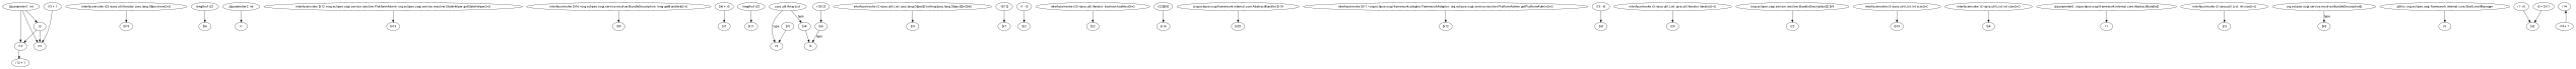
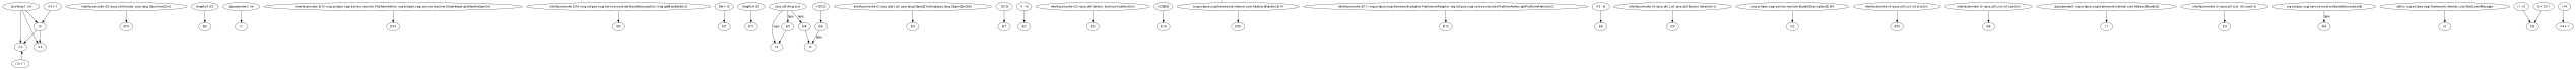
  digraph {
    fontname=Roboto
    node [fontname=Roboto]
    edge [fontname=Roboto]
-   n1 [label="@parameter1: int"]
+   n1 [label="@toArray1: int"]
    n2 [label=i12]
    n3 [label=i0]
    n4 [label=i13]
    n5 [label="interfaceinvoke r23.<java.util.Iterator: java.lang.Object next()>()"]
    n6 [label="$r19"]
    n7 [label="i12 + 1"]
    n8 [label="lengthof r22"]
    n9 [label="$i6"]
    n10 [label="@parameter2: int"]
    n11 [label=i1]
    n12 [label="interfaceinvoke $r12.<org.eclipse.osgi.service.resolver.PlatformAdmin: org.eclipse.osgi.service.resolver.StateHelper getStateHelper()>()"]
    n13 [label="$r13"]
    n14 [label="interfaceinvoke $r16.<org.eclipse.osgi.service.resolver.BundleDescription: long getBundleId()>()"]
    n15 [label="$l9"]
    n16 [label="$i6 + i0"]
    n17 [label="$i7"]
    n18 [label="lengthof r22"]
    n19 [label="$i11"]
    n20 [label="java.util.ArrayList"]
    n21 [label=r3]
    n22 [label="$r5"]
    n23 [label="$r4"]
    n24 [label=r2]
    n25 [label="r1[i12]"]
    n26 [label="$r6"]
    n27 [label="interfaceinvoke r2.<java.util.List: java.lang.Object[] toArray(java.lang.Object[])>($r8)"]
    n28 [label="$r9"]
    n29 [label="r1[i12]"]
    n30 [label="$r7"]
    n31 [label="i1 - i0"]
    n32 [label="$i2"]
    n33 [label="interfaceinvoke r23.<java.util.Iterator: boolean hasNext()>()"]
    n34 [label="$z2"]
    n35 [label="r22[$i8]"]
    n36 [label="$r16"]
    n37 [label="(org.eclipse.osgi.framework.internal.core.AbstractBundle) $r19"]
    n38 [label="$r20"]
    n39 [label="interfaceinvoke $r11.<org.eclipse.osgi.framework.adaptor.FrameworkAdaptor: org.eclipse.osgi.service.resolver.PlatformAdmin getPlatformAdmin()>()"]
    n40 [label="$r12"]
    n41 [label="i13 - i0"]
    n42 [label="$i8"]
    n43 [label="interfaceinvoke r3.<java.util.List: java.util.Iterator iterator()>()"]
    n44 [label=r29]
    n45 [label="(org.eclipse.osgi.service.resolver.BundleDescription[]) $r9"]
    n46 [label=r22]
    n47 [label="interfaceinvoke r3.<java.util.List: int size()>()"]
    n48 [label="$i10"]
    n49 [label="i13 + 1"]
    n50 [label="interfaceinvoke r2.<java.util.List: int size()>()"]
    n51 [label="$i4"]
    n52 [label="@parameter0: org.eclipse.osgi.framework.internal.core.AbstractBundle[]"]
    n53 [label=r1]
    n54 [label="interfaceinvoke r2.<java.util.List: int size()>()"]
    n55 [label="$i5"]
    n56 [label="org.eclipse.osgi.service.resolver.BundleDescription[]"]
    n57 [label="$r8"]
    n58 [label="@this: org.eclipse.osgi.framework.internal.core.StartLevelManager"]
    n59 [label=r0]
    n60 [label="i1 - i0"]
    n61 [label="$i3"]
    n62 [label="i0 + $i11"]
    n63 [label=i14]
    n64 [label="i14 + 1"]
    n1 -> n2
    n1 -> n3
    n1 -> n4
    n3 -> n2
    n3 -> n4
    n5 -> n6
-   n2 -> n7
+   n7 -> n2
    n8 -> n9
    n10 -> n11
    n12 -> n13
    n14 -> n15
    n16 -> n17
    n18 -> n19
    n20 -> n21 [label=type]
+   n20 -> n22 [label=type]
    n20 -> n23 [label=type]
    n22 -> n21
    n23 -> n24
    n25 -> n26
    n26 -> n24 [label=type]
    n27 -> n28
    n29 -> n30
    n31 -> n32
    n33 -> n34
    n35 -> n36
    n37 -> n38
    n39 -> n40
    n41 -> n42
    n43 -> n44
    n45 -> n46
    n47 -> n48
-   n49 -> n4
+   n49 -> n3
    n50 -> n51
    n52 -> n53
    n54 -> n55
    n56 -> n57 [label=type]
    n58 -> n59
    n60 -> n61
    n62 -> n61
-   n64 -> n63
+   n63 -> n64
  }
